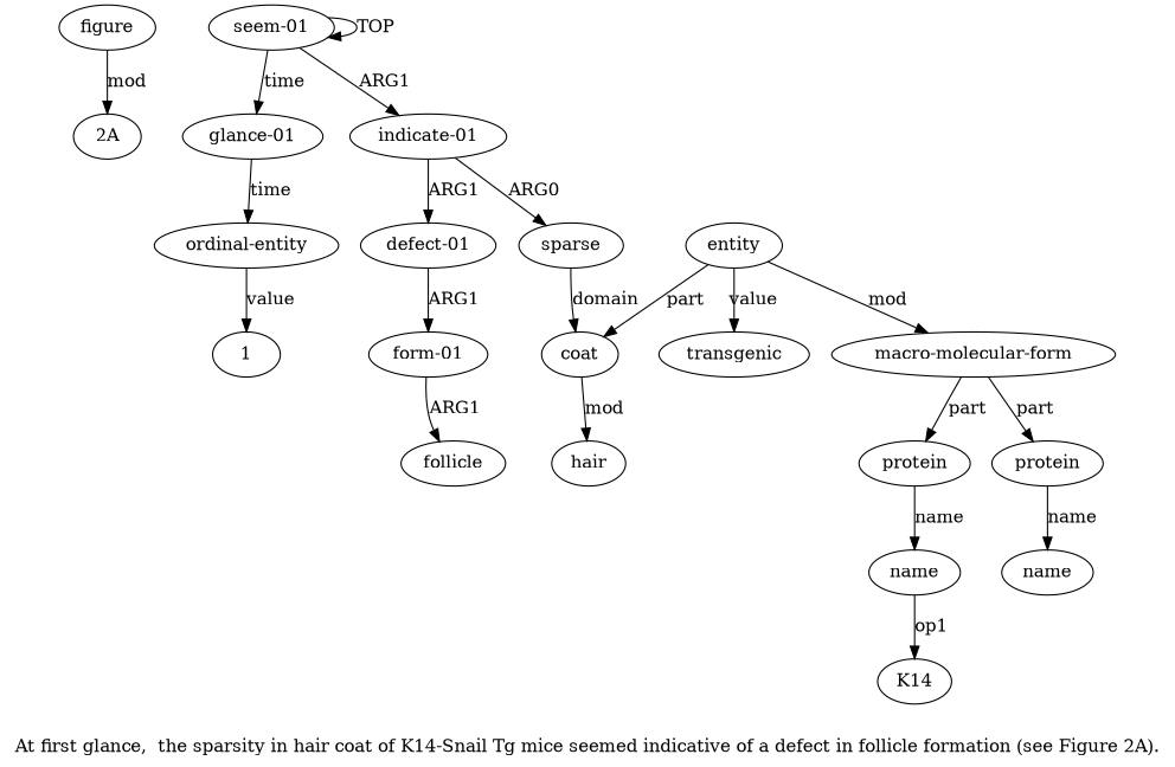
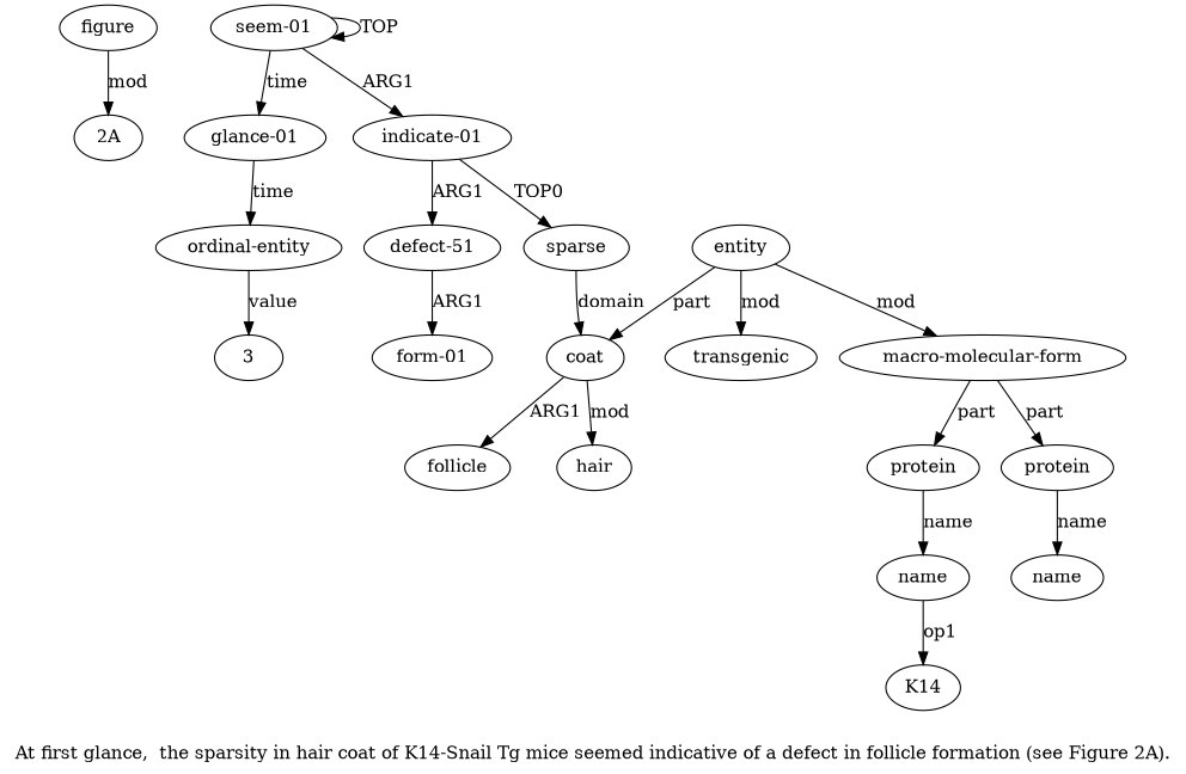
  digraph {
    label="At first glance,  the sparsity in hair coat of K14-Snail Tg mice seemed indicative of a defect in follicle formation (see Figure 2A)."
    node [color=black gold_ind=-1 gold_label=name test_ind=-1 test_label=name]
    edge [color=black gold_label=mod test_label=mod]
    n1 [gold_label="2A" label="2A" test_label="2A"]
-   n2 [gold_label=1 label=1 test_label=1]
+   n2 [gold_label=1 label=3 test_label=1]
    n3 [gold_label=K14 label=K14 test_label=K14]
    n4 [gold_ind=15 gold_label="glance-01" label="glance-01" test_ind=15 test_label="glance-01"]
    n5 [gold_ind=16 gold_label="ordinal-entity" label="ordinal-entity" test_ind=16 test_label="ordinal-entity"]
    n6 [gold_ind=14 gold_label=follicle label=follicle test_ind=14 test_label=follicle]
    n7 [gold_ind=18 gold_label=figure label=figure test_ind=18 test_label=figure]
    n8 [gold_ind=0 gold_label="seem-01" label="seem-01" test_ind=0 test_label="seem-01"]
    n9 [gold_ind=1 gold_label="indicate-01" label="indicate-01" test_ind=1 test_label="indicate-01"]
-   n10 [gold_ind=12 gold_label="defect-01" label="defect-01" test_ind=12 test_label="defect-01"]
+   n10 [gold_ind=12 gold_label="defect-01" label="defect-51" test_ind=12 test_label="defect-01"]
    n11 [gold_ind=2 gold_label=sparse label=sparse test_ind=2 test_label=sparse]
    n12 [gold_ind=11 gold_label=transgenic label=transgenic test_ind=11 test_label=transgenic]
    n13 [gold_ind=10 label=name test_ind=10]
    n14 [gold_ind=13 gold_label="form-01" label="form-01" test_ind=13 test_label="form-01"]
    n15 [gold_ind=3 gold_label=coat label=coat test_ind=3 test_label=coat]
    n16 [gold_ind=4 gold_label=hair label=hair test_ind=4 test_label=hair]
    n17 [gold_ind=5 gold_label=mouse label=entity test_ind=5 test_label=mouse]
    n18 [gold_ind=6 gold_label="macro-molecular-complex" label="macro-molecular-form" test_ind=6 test_label="macro-molecular-complex"]
    n19 [gold_ind=7 gold_label=protein label=protein test_ind=7 test_label=protein]
    n20 [gold_ind=9 gold_label=protein label=protein test_ind=9 test_label=protein]
    n21 [gold_ind=8 label=name test_ind=8]
    n4 -> n5 [label=time]
    n5 -> n2 [gold_label=value label=value test_label=value]
    n7 -> n1 [label=mod]
    n8 -> n4 [gold_label=time label=time test_label=time]
    n8 -> n8 [gold_label=TOP label=TOP test_label=TOP]
    n8 -> n9 [gold_label=ARG1 label=ARG1 test_label=ARG1]
    n9 -> n10 [gold_label=ARG1 label=ARG1 test_label=ARG1]
-   n9 -> n11 [gold_label=ARG0 label=ARG0 test_label=ARG0]
+   n9 -> n11 [gold_label=ARG0 label=TOP0 test_label=ARG0]
    n10 -> n14 [gold_label=ARG1 label=ARG1 test_label=ARG1]
    n11 -> n15 [gold_label=domain label=domain test_label=domain]
-   n14 -> n6 [gold_label=ARG1 label=ARG1 test_label=ARG1]
+   n15 -> n6 [gold_label=ARG1 label=ARG1 test_label=ARG1]
    n15 -> n16 [label=mod]
-   n17 -> n12 [label=value]
+   n17 -> n12 [label=mod]
    n17 -> n15 [gold_label=part label=part test_label=part]
    n17 -> n18 [label=mod]
    n18 -> n19 [gold_label=part label=part test_label=part]
    n18 -> n20 [gold_label=part label=part test_label=part]
    n19 -> n21 [gold_label=name label=name test_label=name]
    n20 -> n13 [gold_label=name label=name test_label=name]
    n21 -> n3 [gold_label=op1 label=op1 test_label=op1]
  }
